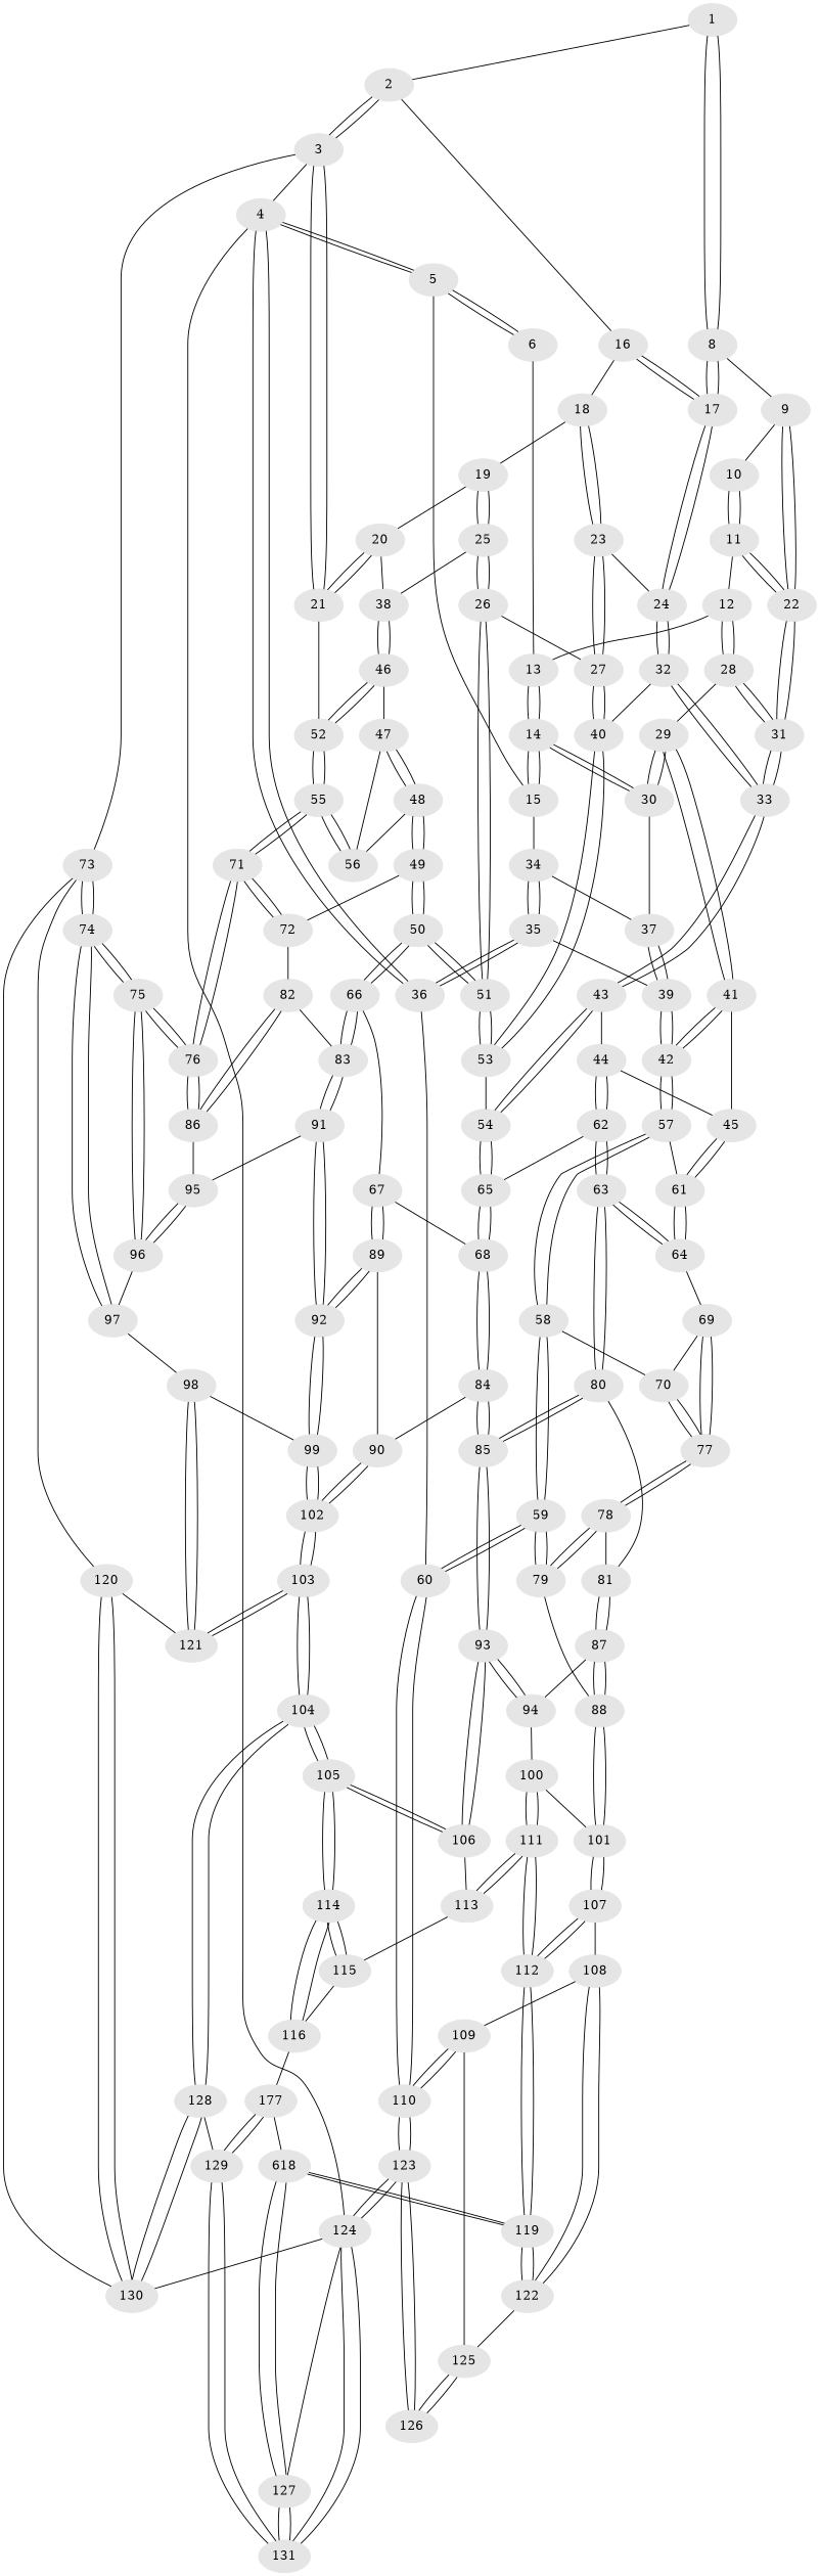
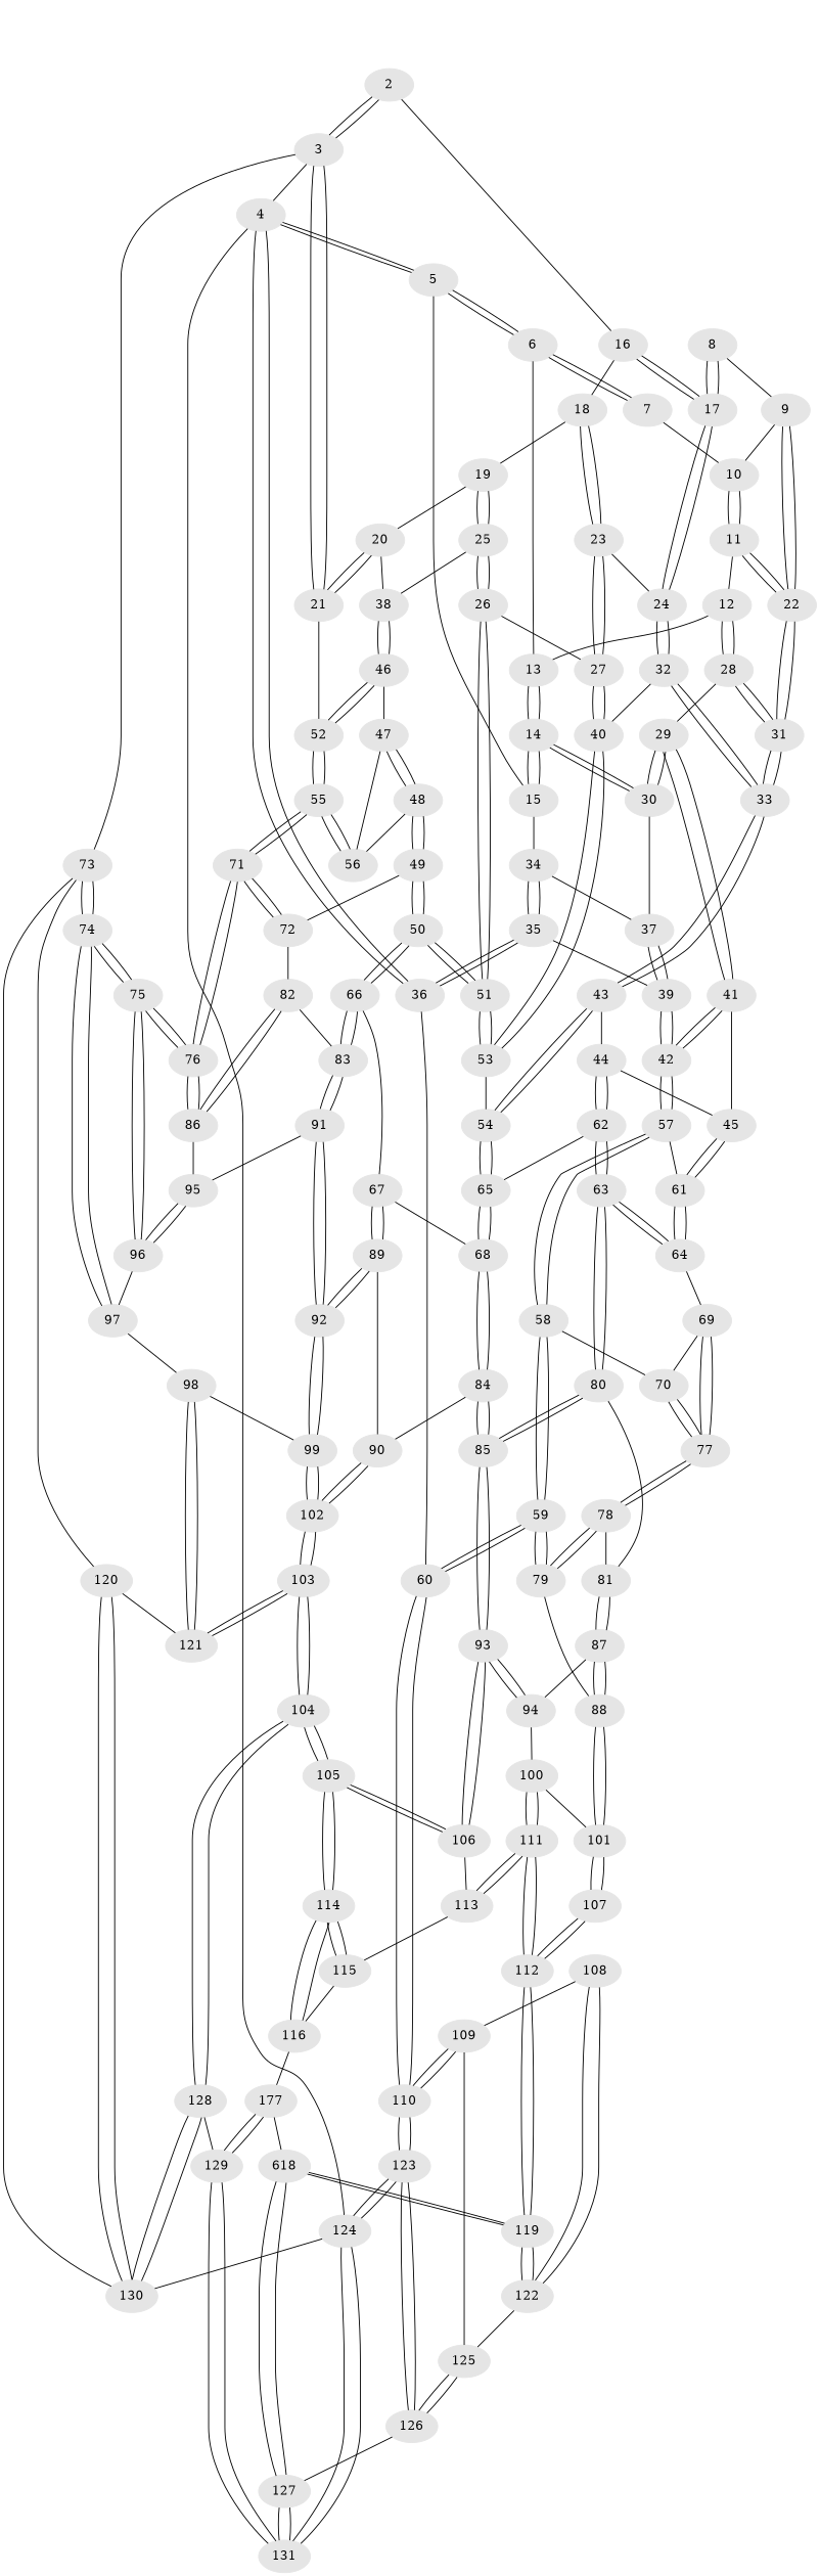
  graph {
    node [color=gray90 style=filled]
-   1
    2
    8
    3
    16
    9
    17
    4
    21
    73
    18
    5
    36
    124
    52
    74
    120
    130
    6
    15
    60
    131
+   7
    13
    34
    10
    14
    11
    22
    24
    31
    12
    28
    29
    30
    37
    35
    19
    23
    32
    20
    25
    27
    38
    26
    46
    55
    33
    40
    51
    53
    41
    42
    45
    39
    43
    44
    54
    110
    47
    57
    61
    58
    62
    65
    63
    64
    48
    56
    49
    50
    72
    66
    82
    67
    83
    71
    68
    76
    59
    70
    79
    77
    88
    123
    69
    80
    81
    85
    84
    89
    91
    90
    92
    78
    86
    75
    97
    121
    96
    98
    95
    87
    101
    93
    94
    102
    106
    100
    107
    99
    103
    113
    111
    112
    108
    104
    105
    128
    114
    129
    115
    116
    109
    122
    119
    125
    126
    n129 [label=177]
    n130 [label=618]
    127
-   1 -- 2
-   1 -- 8
-   1 -- 8
    2 -- 3
    2 -- 3
    2 -- 16
    8 -- 9
    8 -- 17
    8 -- 17
    3 -- 4
    3 -- 21
    3 -- 21
    3 -- 73
    16 -- 17
    16 -- 17
    16 -- 18
    9 -- 10
    9 -- 22
    9 -- 22
    17 -- 24
    17 -- 24
    4 -- 5
    4 -- 5
    4 -- 36
    4 -- 36
    4 -- 124
    21 -- 52
    73 -- 74
    73 -- 74
    73 -- 120
    73 -- 130
    18 -- 19
    18 -- 23
    18 -- 23
    5 -- 6
    5 -- 6
    5 -- 15
    36 -- 60
    124 -- 130
    124 -- 131
    124 -- 131
    52 -- 55
    52 -- 55
    74 -- 75
    74 -- 75
    74 -- 97
    74 -- 97
    120 -- 130
    120 -- 130
    120 -- 121
+   6 -- 7
+   6 -- 7
    6 -- 13
    15 -- 34
    60 -- 110
    60 -- 110
+   7 -- 10
    13 -- 14
    13 -- 14
    34 -- 37
    34 -- 35
    34 -- 35
    10 -- 11
    10 -- 11
    14 -- 15
    14 -- 15
    14 -- 30
    14 -- 30
    11 -- 22
    11 -- 22
    11 -- 12
    22 -- 31
    22 -- 31
    24 -- 32
    24 -- 32
    31 -- 33
    31 -- 33
    12 -- 13
    12 -- 28
    12 -- 28
    28 -- 31
    28 -- 31
    28 -- 29
    29 -- 30
    29 -- 30
    29 -- 41
    29 -- 41
    30 -- 37
    37 -- 39
    37 -- 39
    35 -- 36
    35 -- 36
    35 -- 39
    19 -- 20
    19 -- 25
    19 -- 25
    23 -- 24
    23 -- 27
    23 -- 27
    32 -- 33
    32 -- 33
    32 -- 40
    20 -- 21
    20 -- 21
    20 -- 38
    25 -- 38
    25 -- 26
    25 -- 26
    27 -- 40
    27 -- 40
    38 -- 46
    38 -- 46
    26 -- 27
    26 -- 51
    26 -- 51
    46 -- 52
    46 -- 52
    46 -- 47
    55 -- 56
    55 -- 56
    55 -- 71
    55 -- 71
    33 -- 43
    33 -- 43
    40 -- 53
    40 -- 53
    51 -- 53
    51 -- 53
    53 -- 54
    41 -- 42
    41 -- 42
    41 -- 45
    42 -- 57
    42 -- 57
    45 -- 61
    45 -- 61
    39 -- 42
    39 -- 42
    43 -- 44
    43 -- 54
    43 -- 54
    44 -- 45
    44 -- 62
    44 -- 62
    54 -- 65
    54 -- 65
    110 -- 123
    110 -- 123
    47 -- 48
    47 -- 48
    47 -- 56
    57 -- 61
    57 -- 58
    57 -- 58
    61 -- 64
    61 -- 64
    58 -- 59
    58 -- 59
    58 -- 70
    62 -- 65
    62 -- 63
    62 -- 63
    65 -- 68
    65 -- 68
    63 -- 64
    63 -- 64
    63 -- 80
    63 -- 80
    64 -- 69
    48 -- 56
    48 -- 49
    48 -- 49
    49 -- 50
    49 -- 50
    49 -- 72
    50 -- 51
    50 -- 51
    50 -- 66
    50 -- 66
    72 -- 82
    66 -- 67
    66 -- 83
    66 -- 83
    82 -- 83
    82 -- 86
    82 -- 86
    67 -- 68
    67 -- 89
    67 -- 89
    83 -- 91
    83 -- 91
    71 -- 72
    71 -- 72
    71 -- 76
    71 -- 76
    68 -- 84
    68 -- 84
    76 -- 86
    76 -- 86
    59 -- 60
    59 -- 60
    59 -- 79
    59 -- 79
    70 -- 77
    70 -- 77
    79 -- 88
    77 -- 78
    77 -- 78
    88 -- 101
    88 -- 101
    123 -- 124
    123 -- 124
    123 -- 126
    123 -- 126
    69 -- 70
    69 -- 77
    69 -- 77
    80 -- 81
    80 -- 85
    80 -- 85
    81 -- 87
    81 -- 87
    85 -- 93
    85 -- 93
    84 -- 85
    84 -- 85
    84 -- 90
    89 -- 90
    89 -- 92
    89 -- 92
    91 -- 92
    91 -- 92
    91 -- 95
    90 -- 102
    90 -- 102
    92 -- 99
    92 -- 99
    78 -- 79
    78 -- 79
    78 -- 81
    86 -- 95
    75 -- 76
    75 -- 76
    75 -- 96
    75 -- 96
    97 -- 98
    96 -- 97
    98 -- 121
    98 -- 121
    98 -- 99
    95 -- 96
    95 -- 96
    87 -- 88
    87 -- 88
    87 -- 94
    101 -- 107
    101 -- 107
    93 -- 94
    93 -- 94
    93 -- 106
    93 -- 106
    94 -- 100
    102 -- 103
    102 -- 103
    106 -- 113
    100 -- 101
    100 -- 111
    100 -- 111
    107 -- 112
    107 -- 112
-   107 -- 108
    99 -- 102
    99 -- 102
    103 -- 121
    103 -- 121
    103 -- 104
    103 -- 104
    113 -- 115
    111 -- 113
    111 -- 113
    111 -- 112
    111 -- 112
    112 -- 119
    112 -- 119
    108 -- 109
    108 -- 122
    108 -- 122
    104 -- 105
    104 -- 105
    104 -- 128
    104 -- 128
    105 -- 106
    105 -- 106
    105 -- 114
    105 -- 114
    128 -- 130
    128 -- 130
    128 -- 129
    114 -- 115
    114 -- 115
    114 -- 116
    114 -- 116
    129 -- 131
    129 -- 131
    115 -- 116
    116 -- n129
    109 -- 110
    109 -- 110
    109 -- 125
    122 -- 125
    119 -- 122
    119 -- 122
    125 -- 126
    125 -- 126
-   124 -- 127
+   126 -- 127
    n129 -- 129
    n129 -- 129
    n129 -- n130
    n130 -- 119
    n130 -- 119
    n130 -- 127
    n130 -- 127
    127 -- 131
    127 -- 131
  }
